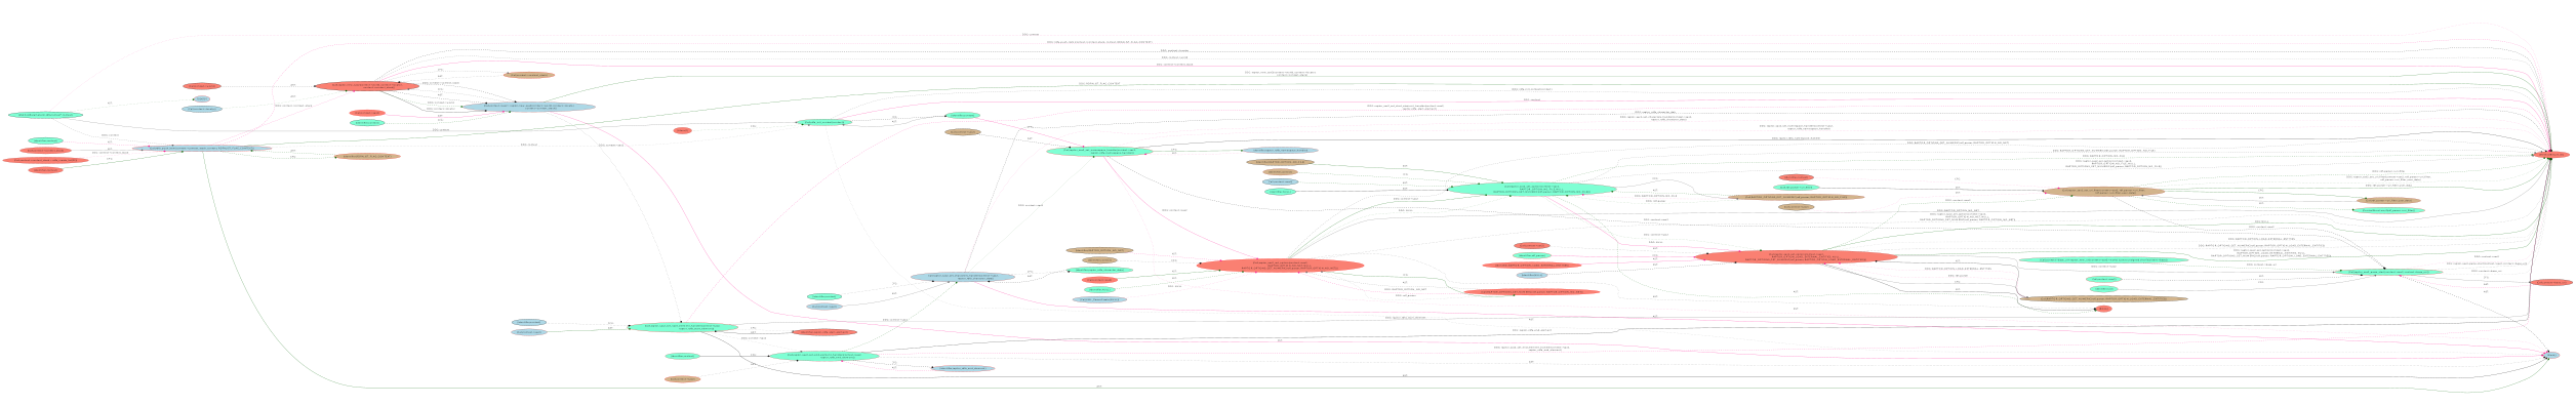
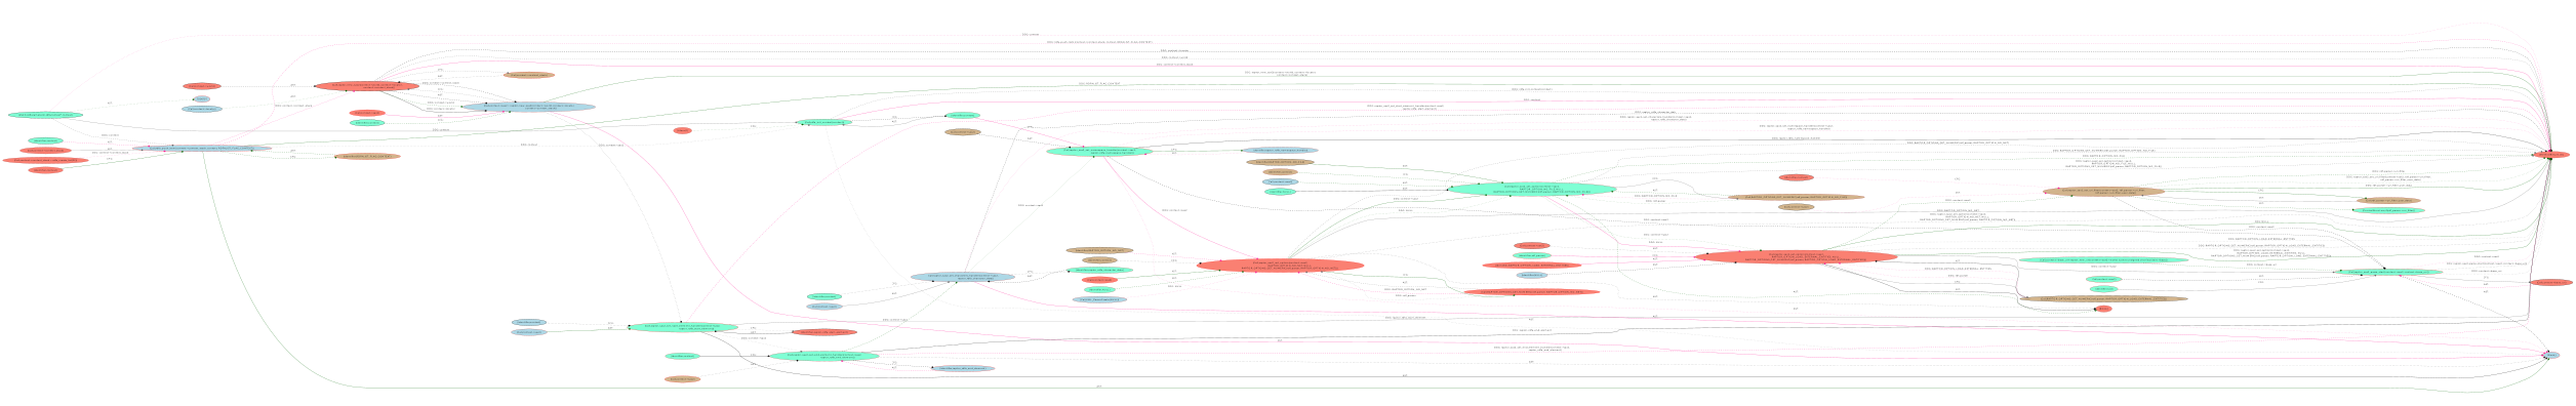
  digraph {
    fontname=Montserrat
    rankdir=LR
    node [color=brown fillcolor=aquamarine fontname=Montserrat style=filled]
    edge [arrowhead=dot color=darkgreen fontname=Montserrat style=dashed]
    n1 [color=black label="(MethodParameterIn,rdfacontext* context)"]
    n2 [color=red fillcolor=lightblue label="(Call,rdfa_push_item(context->context_stack, context, RDFALIST_FLAG_CONTEXT))"]
    n3 [label="(Call,rdfa_init_context(context))"]
    n4 [fillcolor=salmon label="(MethodReturn,int)"]
    1000101 [color=red fillcolor=lightblue]
    n6 [color=black fillcolor=salmon label="(Call,raptor_new_sax2(context->world, context->locator,\n                                   context->context_stack))"]
    n7 [color=red fillcolor=tan label="(Identifier,RDFALIST_FLAG_CONTEXT)"]
    n8 [color=red fillcolor=lightblue label="(Block,)"]
    n9 [label="(Identifier,context)"]
    n10 [fillcolor=lightblue label="(Call,context->sax2 = raptor_new_sax2(context->world, context->locator,\n                                   context->context_stack))"]
    n11 [color=red fillcolor=tan label="(Call,context->context_stack)"]
    n12 [color=red label="(Call,raptor_sax2_set_start_element_handler(context->sax2,\n                                         raptor_rdfa_start_element))"]
    n13 [label="(Call,raptor_sax2_set_end_element_handler(context->sax2,\n                                       raptor_rdfa_end_element))"]
    n14 [color=black fillcolor=salmon label="(Identifier,raptor_rdfa_start_element)"]
    n15 [fillcolor=lightblue label="(Call,raptor_sax2_set_characters_handler(context->sax2,\n                                      raptor_rdfa_character_data))"]
    n16 [color=red fillcolor=lightblue label="(Identifier,raptor_rdfa_end_element)"]
    n17 [color=red label="(Call,raptor_sax2_set_namespace_handler(context->sax2,\n                                     raptor_rdfa_namespace_handler))"]
    n18 [label="(Identifier,raptor_rdfa_character_data)"]
    n19 [color=red fillcolor=salmon label="(Call,raptor_sax2_set_option(context->sax2,\n                            RAPTOR_OPTION_NO_NET, NULL,\n                            RAPTOR_OPTIONS_GET_NUMERIC(rdf_parser, RAPTOR_OPTION_NO_NET)))"]
    n20 [color=red label="(Call,raptor_sax2_parse_start(context->sax2, context->base_uri))"]
    n21 [fillcolor=lightblue label="(Identifier,raptor_rdfa_namespace_handler)"]
    n22 [label="(Call,raptor_sax2_set_option(context->sax2,\n                             RAPTOR_OPTION_NO_FILE, NULL,\n                             RAPTOR_OPTIONS_GET_NUMERIC(rdf_parser, RAPTOR_OPTION_NO_FILE)))"]
    n23 [color=red fillcolor=salmon label="(Call,RAPTOR_OPTIONS_GET_NUMERIC(rdf_parser, RAPTOR_OPTION_NO_NET))"]
    n24 [fillcolor=salmon label="(Block,)"]
    n25 [color=black fillcolor=salmon label="(Call,context->base_uri)"]
    n26 [fillcolor=salmon label="(Call,raptor_sax2_set_option(context->sax2,\n                            RAPTOR_OPTION_LOAD_EXTERNAL_ENTITIES, NULL,\n                            RAPTOR_OPTIONS_GET_NUMERIC(rdf_parser, RAPTOR_OPTION_LOAD_EXTERNAL_ENTITIES)))"]
    n27 [fillcolor=tan label="(Call,RAPTOR_OPTIONS_GET_NUMERIC(rdf_parser, RAPTOR_OPTION_NO_FILE))"]
    n28 [fillcolor=tan label="(Call,raptor_sax2_set_uri_filter(context->sax2, rdf_parser->uri_filter,\n                                   rdf_parser->uri_filter_user_data))"]
    n29 [color=black fillcolor=tan label="(Call,RAPTOR_OPTIONS_GET_NUMERIC(rdf_parser, RAPTOR_OPTION_LOAD_EXTERNAL_ENTITIES))"]
    n30 [color=red label="(ControlStructure,if(rdf_parser->uri_filter))"]
    n31 [fillcolor=tan label="(Call,rdf_parser->uri_filter_user_data)"]
    n32 [fillcolor=salmon label="(Identifier,context)"]
    n33 [fillcolor=lightblue label="(Call,context->sax2)"]
    n34 [color=black fillcolor=tan label="(Identifier,RAPTOR_OPTION_NO_NET)"]
    n35 [color=red fillcolor=tan label="(Call,context->sax2)"]
    n36 [color=red fillcolor=salmon label="(Call,context->sax2)"]
    n37 [color=black fillcolor=salmon label="(Call,context->world)"]
    n38 [fillcolor=lightblue label="(Identifier,NULL)"]
    n39 [color=black fillcolor=lightblue label="(Identifier,context)"]
    n40 [color=black fillcolor=salmon label="(Call,context->sax2)"]
    n41 [fillcolor=tan label="(Identifier,context)"]
    n42 [color=black fillcolor=salmon label="(Identifier,context)"]
    n43 [color=black fillcolor=lightblue label="(Call,context->sax2)"]
    n44 [fillcolor=salmon label="(Literal,1)"]
    n45 [fillcolor=lightblue label="(Call,context->sax2)"]
    n46 [color=red label="(Call,context->sax2)"]
    n47 [color=red label="(Identifier,rdf_parser)"]
    n48 [color=black label="(Identifier,NULL)"]
    n49 [color=black fillcolor=tan label="(Call,context->sax2)"]
    n50 [color=black fillcolor=tan label="(Identifier,context)"]
-   n51 [label="(Call,rdf_parser->uri_filter)"]
    n52 [color=black fillcolor=tan label="(Call,context->sax2)"]
    n53 [color=black label="(Identifier,context)"]
    n54 [fillcolor=salmon label="(Call,context->context_stack)"]
    n55 [color=black label="(Identifier,context)"]
    n56 [fillcolor=salmon label="(Call,context->context_stack = rdfa_create_list(32))"]
    n57 [color=black fillcolor=lightblue label="(Call,context->locator)"]
    n58 [color=black fillcolor=tan label="(Identifier,RAPTOR_OPTION_NO_FILE)"]
    n59 [label="(Identifier,rval)"]
    n60 [label="(Identifier,context)"]
    n61 [label="(Call,context->base_uri=raptor_new_uri(context->sax2->world, (const unsigned char*)context->base))"]
    n62 [color=red fillcolor=salmon label="(Identifier,RAPTOR_OPTION_LOAD_EXTERNAL_ENTITIES)"]
    n63 [color=red fillcolor=salmon label="(Call,context->sax2)"]
    n64 [color=black label="(Identifier,context)"]
    n65 [label="(Identifier,NULL)"]
    n66 [fillcolor=lightblue label="(Call,XML_ParserCreate(NULL))"]
    n1 -> n2 [color=gray40 label="DDG: context"]
    n1 -> n3 [color=gray40 label="DDG: context" style=solid]
    n1 -> n4 [color=deeppink label="DDG: context" style=dotted]
    n1 -> 1000101 [label="AST: " style=dotted]
    n2 -> n3 [color=gray40 label="DDG: context" style=dotted]
    n2 -> n4 [arrowhead=diamond color=deeppink label="DDG: rdfa_push_item(context->context_stack, context, RDFALIST_FLAG_CONTEXT)"]
    n2 -> n4 [label="DDG: RDFALIST_FLAG_CONTEXT" style=solid]
    n2 -> n6 [color=deeppink label="DDG: context->context_stack"]
    n2 -> n7 [label="CFG: "]
    n2 -> n8 [arrowhead=diamond label="AST: " style=solid]
    n3 -> n4 [arrowhead=diamond color=gray40 label="DDG: rdfa_init_context(context)"]
    n3 -> n4 [color=deeppink label="DDG: context" style=solid]
    n3 -> n8 [arrowhead=diamond color=gray40 label="AST: " style=dotted]
    n3 -> n9 [color=black label="CFG: "]
    n6 -> n4 [color=gray40 label="DDG: context->world"]
    n6 -> n4 [color=deeppink label="DDG: context->context_stack" style=solid]
    n6 -> n4 [arrowhead=diamond color=black label="DDG: context->locator"]
    n6 -> n10 [color=black label="AST: "]
    n6 -> n10 [arrowhead=diamond label="DDG: context->world"]
    n6 -> n10 [arrowhead=diamond color=black label="DDG: context->locator" style=solid]
    n6 -> n10 [arrowhead=diamond color=black label="DDG: context->context_stack"]
    n6 -> n11 [arrowhead=diamond color=gray40 label="CFG: "]
    n7 -> n2 [arrowhead=diamond label="AST: "]
    n9 -> n3 [arrowhead=diamond color=gray40 label="AST: " style=solid]
    n9 -> n17 [color=deeppink label="CFG: " style=solid]
    n10 -> n4 [label="DDG: raptor_new_sax2(context->world, context->locator,\n                                   context->context_stack)" style=solid]
    n10 -> n6 [color=gray40 label="CFG: "]
    n10 -> n8 [arrowhead=diamond color=deeppink label="AST: " style=solid]
    n10 -> n12 [color=black label="DDG: context->sax2" style=dotted]
    n11 -> n6 [arrowhead=diamond color=black label="AST: " style=dotted]
    n12 -> n4 [arrowhead=diamond color=deeppink label="DDG: raptor_sax2_set_start_element_handler(context->sax2,\n                                         raptor_rdfa_start_element)"]
    n12 -> n4 [arrowhead=diamond color=gray40 label="DDG: raptor_rdfa_start_element" style=solid]
    n12 -> n8 [color=black label="AST: " style=solid]
    n12 -> n13 [arrowhead=diamond color=gray40 label="DDG: context->sax2" style=dotted]
    n12 -> n14 [color=gray40 label="CFG: " style=dotted]
    n13 -> n4 [arrowhead=diamond color=black label="DDG: raptor_rdfa_end_element" style=solid]
    n13 -> n4 [arrowhead=diamond color=deeppink label="DDG: raptor_sax2_set_end_element_handler(context->sax2,\n                                       raptor_rdfa_end_element)"]
    n13 -> n8 [color=black label="AST: " style=dotted]
    n13 -> n15 [arrowhead=diamond label="DDG: context->sax2"]
    n13 -> n16 [color=black label="CFG: "]
    n14 -> n12 [color=black label="AST: " style=solid]
    n15 -> n4 [color=black label="DDG: raptor_rdfa_character_data"]
    n15 -> n4 [color=deeppink label="DDG: raptor_sax2_set_characters_handler(context->sax2,\n                                      raptor_rdfa_character_data)" style=dotted]
    n15 -> n8 [color=deeppink label="AST: " style=solid]
    n15 -> n17 [label="DDG: context->sax2" style=dotted]
    n15 -> n18 [arrowhead=diamond color=black label="CFG: " style=dotted]
    n16 -> n13 [arrowhead=diamond color=deeppink label="AST: "]
    n17 -> n4 [color=deeppink label="DDG: raptor_sax2_set_namespace_handler(context->sax2,\n                                     raptor_rdfa_namespace_handler)" style=dotted]
    n17 -> n4 [color=black label="DDG: raptor_rdfa_namespace_handler" style=solid]
    n17 -> n8 [color=deeppink label="AST: " style=dotted]
    n17 -> n19 [color=deeppink label="DDG: context->sax2" style=solid]
    n17 -> n20 [arrowhead=diamond color=black label="DDG: context->sax2"]
    n17 -> n21 [label="CFG: " style=solid]
    n18 -> n15 [arrowhead=diamond color=black label="AST: "]
    n19 -> n4 [color=gray40 label="DDG: RAPTOR_OPTIONS_GET_NUMERIC(rdf_parser, RAPTOR_OPTION_NO_NET)"]
    n19 -> n4 [arrowhead=diamond color=gray40 label="DDG: RAPTOR_OPTION_NO_NET" style=solid]
    n19 -> n4 [arrowhead=diamond color=black label="DDG: raptor_sax2_set_option(context->sax2,\n                            RAPTOR_OPTION_NO_NET, NULL,\n                            RAPTOR_OPTIONS_GET_NUMERIC(rdf_parser, RAPTOR_OPTION_NO_NET))" style=dotted]
    n19 -> n22 [label="DDG: context->sax2" style=solid]
    n19 -> n22 [label="DDG: NULL" style=dotted]
    n19 -> n23 [arrowhead=diamond label="CFG: " style=solid]
    n19 -> n24 [color=black label="AST: " style=dotted]
    n20 -> n4 [color=black label="DDG: raptor_sax2_parse_start(context->sax2, context->base_uri)" style=dotted]
    n20 -> n4 [color=gray40 label="DDG: context->base_uri" style=dotted]
    n20 -> n4 [color=deeppink label="DDG: context->sax2" style=dotted]
    n20 -> n8 [arrowhead=diamond color=black label="AST: "]
    n20 -> n25 [color=gray40 label="CFG: " style=solid]
    n21 -> n17 [arrowhead=diamond color=deeppink label="AST: " style=dotted]
    n22 -> n4 [arrowhead=diamond color=gray40 label="DDG: RAPTOR_OPTIONS_GET_NUMERIC(rdf_parser, RAPTOR_OPTION_NO_FILE)"]
    n22 -> n4 [arrowhead=diamond label="DDG: RAPTOR_OPTION_NO_FILE"]
    n22 -> n4 [arrowhead=diamond color=gray40 label="DDG: raptor_sax2_set_option(context->sax2,\n                             RAPTOR_OPTION_NO_FILE, NULL,\n                             RAPTOR_OPTIONS_GET_NUMERIC(rdf_parser, RAPTOR_OPTION_NO_FILE))"]
    n22 -> n24 [arrowhead=diamond label="AST: "]
    n22 -> n26 [arrowhead=diamond label="DDG: context->sax2" style=dotted]
    n22 -> n26 [arrowhead=diamond color=deeppink label="DDG: NULL" style=solid]
    n22 -> n27 [color=gray40 label="CFG: " style=solid]
    n23 -> n19 [color=gray40 label="AST: "]
    n23 -> n19 [color=deeppink label="DDG: RAPTOR_OPTION_NO_NET"]
    n23 -> n19 [arrowhead=diamond color=gray40 label="DDG: rdf_parser" style=dotted]
    n25 -> n20 [arrowhead=diamond color=deeppink label="AST: "]
    n26 -> n4 [arrowhead=diamond label="DDG: NULL" style=solid]
    n26 -> n4 [color=gray40 label="DDG: RAPTOR_OPTION_LOAD_EXTERNAL_ENTITIES" style=dotted]
    n26 -> n4 [arrowhead=diamond color=black label="DDG: RAPTOR_OPTIONS_GET_NUMERIC(rdf_parser, RAPTOR_OPTION_LOAD_EXTERNAL_ENTITIES)" style=dotted]
    n26 -> n4 [arrowhead=diamond label="DDG: raptor_sax2_set_option(context->sax2,\n                            RAPTOR_OPTION_LOAD_EXTERNAL_ENTITIES, NULL,\n                            RAPTOR_OPTIONS_GET_NUMERIC(rdf_parser, RAPTOR_OPTION_LOAD_EXTERNAL_ENTITIES))" style=solid]
    n26 -> n20 [arrowhead=diamond color=gray40 label="DDG: context->sax2" style=solid]
    n26 -> n24 [arrowhead=diamond color=black label="AST: " style=solid]
    n26 -> n28 [arrowhead=diamond label="DDG: context->sax2"]
    n26 -> n29 [arrowhead=diamond color=gray40 label="CFG: " style=solid]
    n27 -> n22 [label="AST: "]
    n27 -> n22 [color=deeppink label="DDG: RAPTOR_OPTION_NO_FILE" style=dotted]
    n27 -> n22 [arrowhead=diamond label="DDG: rdf_parser" style=dotted]
    n28 -> n4 [label="DDG: rdf_parser->uri_filter"]
    n28 -> n4 [label="DDG: raptor_sax2_set_uri_filter(context->sax2, rdf_parser->uri_filter,\n                                   rdf_parser->uri_filter_user_data)" style=dotted]
    n28 -> n4 [label="DDG: rdf_parser->uri_filter_user_data" style=solid]
    n28 -> n20 [color=black label="DDG: context->sax2"]
    n28 -> n30 [label="AST: "]
    n28 -> n31 [label="CFG: " style=solid]
    n29 -> n26 [color=black label="AST: " style=solid]
    n29 -> n26 [arrowhead=diamond color=deeppink label="DDG: RAPTOR_OPTION_LOAD_EXTERNAL_ENTITIES" style=dotted]
    n29 -> n26 [color=deeppink label="DDG: rdf_parser" style=dotted]
    n31 -> n28 [color=gray40 label="AST: " style=solid]
    n32 -> n2 [arrowhead=diamond label="CFG: " style=solid]
    n33 -> n15 [arrowhead=diamond color=gray40 label="AST: " style=solid]
    n34 -> n19 [arrowhead=diamond color=deeppink label="AST: "]
    n35 -> n13 [color=black label="AST: " style=dotted]
    n36 -> n10 [color=deeppink label="AST: " style=solid]
    n37 -> n6 [color=black label="AST: "]
    n38 -> n26 [arrowhead=diamond color=black label="AST: "]
    n39 -> n12 [arrowhead=diamond color=black label="CFG: " style=dotted]
    n40 -> n26 [arrowhead=diamond color=black label="AST: " style=dotted]
    n41 -> n22 [label="CFG: "]
    n42 -> n28 [arrowhead=diamond color=deeppink label="CFG: " style=dotted]
    n43 -> n22 [arrowhead=diamond label="AST: "]
    n44 -> n3 [arrowhead=diamond label="CFG: " style=dotted]
    n45 -> n12 [label="AST: " style=solid]
    n46 -> n20 [arrowhead=diamond color=black label="AST: "]
    n47 -> n26 [color=deeppink label="CFG: " style=solid]
    n48 -> n22 [color=black label="AST: " style=solid]
    n49 -> n17 [color=black label="AST: "]
    n50 -> n19 [arrowhead=diamond color=black label="CFG: " style=dotted]
-   n51 -> n28 [color=black label="AST: " style=solid]
    n52 -> n28 [color=deeppink label="AST: " style=dotted]
    n53 -> n2 [color=deeppink label="AST: "]
    n54 -> n2 [color=gray40 label="AST: " style=solid]
    n55 -> n15 [arrowhead=diamond color=black label="CFG: " style=dotted]
    n56 -> n2 [arrowhead=diamond color=deeppink label="DDG: context->context_stack" style=dotted]
    n57 -> n6 [label="AST: " style=dotted]
    n58 -> n22 [label="AST: " style=solid]
    n59 -> n20 [color=gray40 label="CFG: " style=solid]
    n60 -> n13 [arrowhead=diamond color=black label="CFG: " style=solid]
    n61 -> n20 [arrowhead=diamond label="DDG: context->base_uri"]
    n62 -> n26 [arrowhead=diamond color=deeppink label="AST: " style=solid]
    n63 -> n19 [label="AST: " style=solid]
    n64 -> n10 [arrowhead=diamond label="CFG: "]
    n65 -> n19 [label="AST: "]
    n66 -> n19 [color=deeppink label="DDG: NULL" style=dotted]
  }
